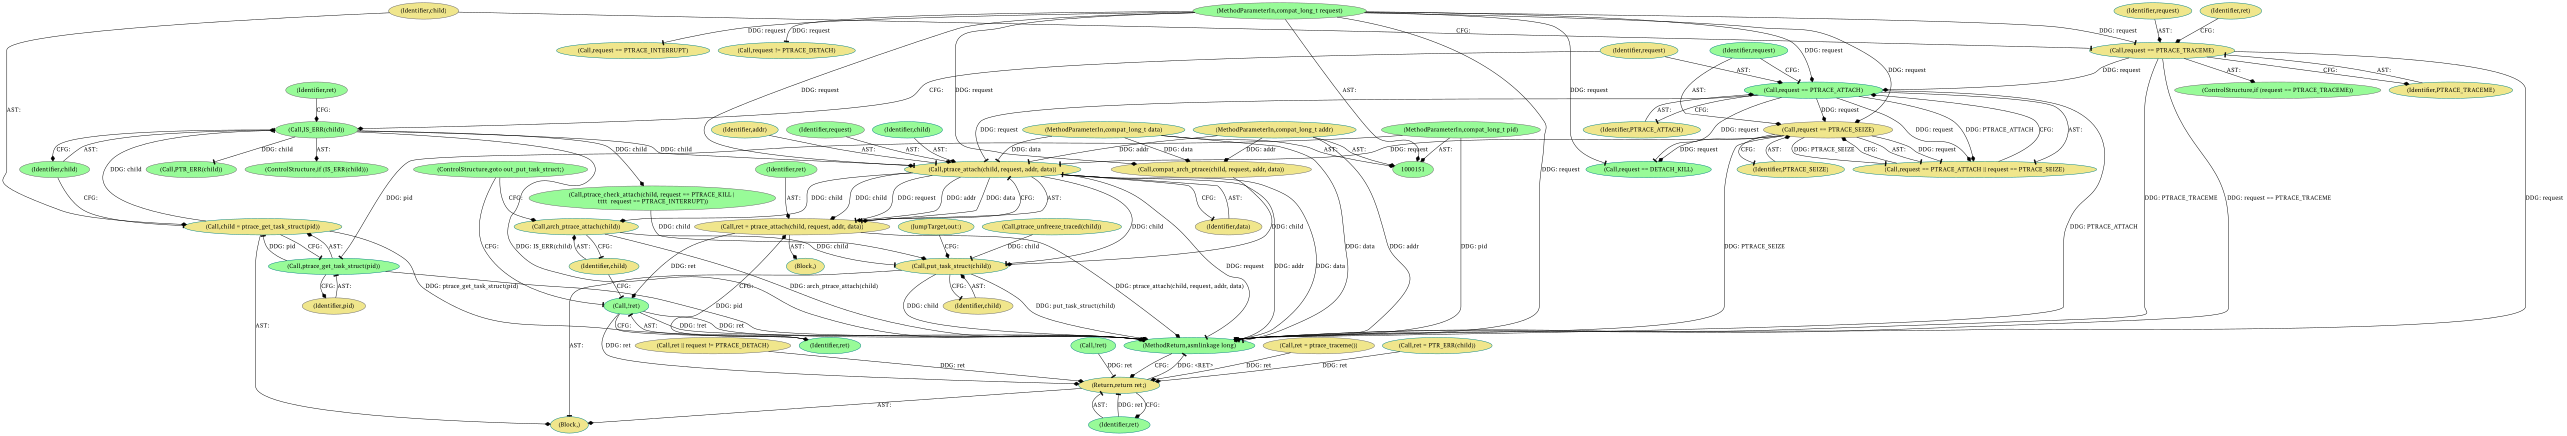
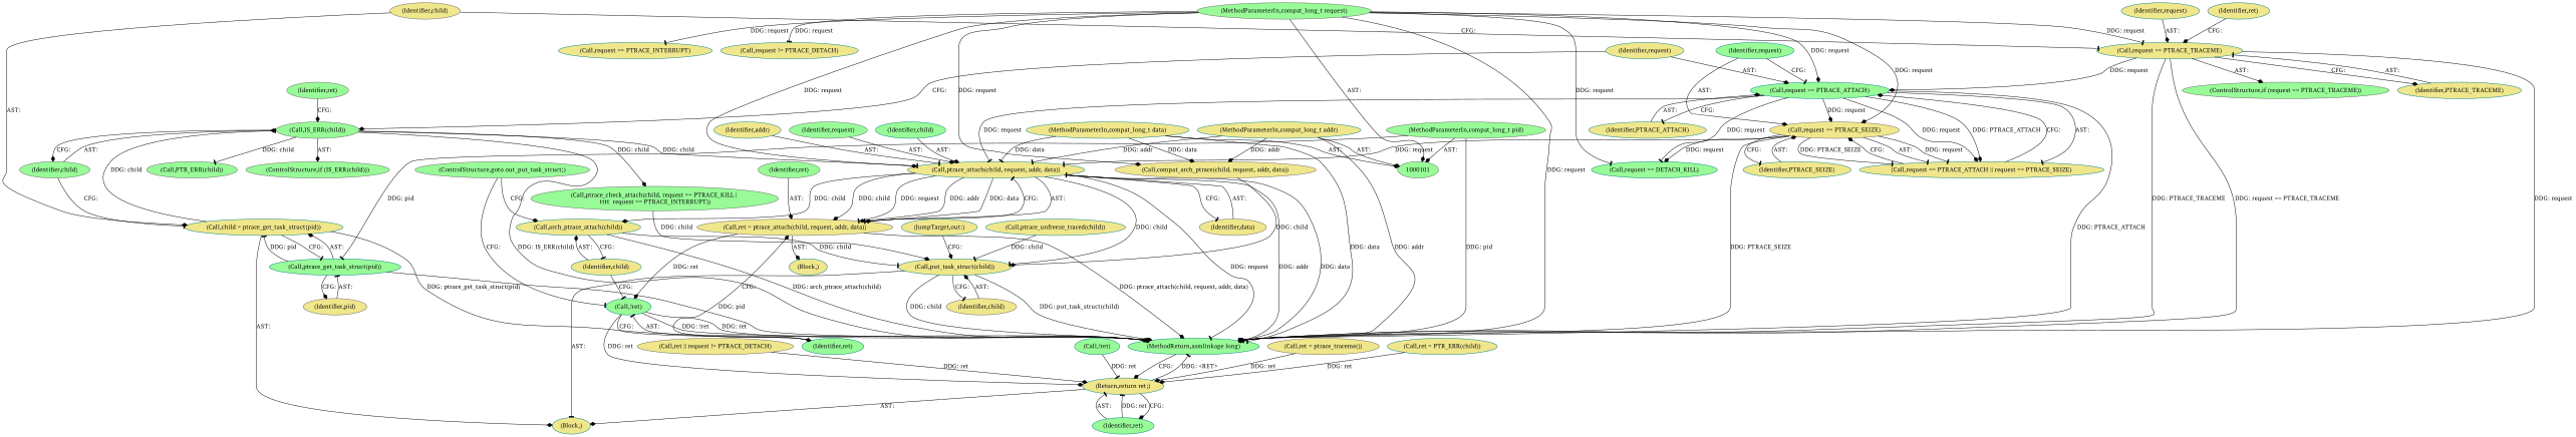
  digraph {
    fontname="PT Serif"
    node [color=teal fillcolor=khaki fontname="PT Serif" style=filled]
    edge [arrowhead=diamond fontname="PT Serif"]
    n1 [label="(Call,ptrace_attach(child, request, addr, data))"]
    n2 [color=gray40 label="(Call,ret = ptrace_attach(child, request, addr, data))"]
    n3 [label="(Call,arch_ptrace_attach(child))"]
    n4 [label="(Call,put_task_struct(child))"]
    n5 [fillcolor=palegreen label="(MethodReturn,asmlinkage long)"]
    n6 [color=gray40 label="(Identifier,data)"]
    n7 [fillcolor=palegreen label="(Call,!ret)"]
    n8 [label="(Block,)"]
    n9 [label="(Identifier,child)"]
    n10 [label="(Block,)"]
    n11 [color=gray40 label="(Identifier,child)"]
    n12 [label="(Return,return ret;)"]
    n13 [color=gray40 fillcolor=palegreen label="(Call,IS_ERR(child))"]
    n14 [color=gray40 fillcolor=palegreen label="(Identifier,child)"]
    n15 [color=gray40 fillcolor=palegreen label="(Call,PTR_ERR(child))"]
    n16 [color=gray40 fillcolor=palegreen label="(Call,ptrace_check_attach(child, request == PTRACE_KILL ||\n \t\t\t\t  request == PTRACE_INTERRUPT))"]
    n17 [color=gray40 fillcolor=palegreen label="(ControlStructure,if (IS_ERR(child)))"]
    n18 [label="(Call,child = ptrace_get_task_struct(pid))"]
    n19 [fillcolor=palegreen label="(Call,ptrace_get_task_struct(pid))"]
    n20 [color=gray40 label="(Identifier,pid)"]
    n21 [color=gray40 fillcolor=palegreen label="(MethodParameterIn,compat_long_t pid)"]
-   1000101 [color=gray40 fillcolor=palegreen label=1000151]
+   1000101 [color=gray40 fillcolor=palegreen]
    n23 [fillcolor=palegreen label="(Call,request == PTRACE_ATTACH)"]
    n24 [color=gray40 label="(Call,request == PTRACE_SEIZE)"]
    n25 [label="(Identifier,PTRACE_ATTACH)"]
    n26 [fillcolor=palegreen label="(Call,request == DETACH_KILL)"]
    n27 [label="(Call,request == PTRACE_ATTACH || request == PTRACE_SEIZE)"]
    n28 [label="(Identifier,PTRACE_SEIZE)"]
    n29 [label="(Call,request == PTRACE_TRACEME)"]
    n30 [label="(Identifier,PTRACE_TRACEME)"]
    n31 [color=gray40 fillcolor=palegreen label="(ControlStructure,if (request == PTRACE_TRACEME))"]
    n32 [color=gray40 fillcolor=palegreen label="(MethodParameterIn,compat_long_t request)"]
    n33 [label="(Call,request == PTRACE_INTERRUPT)"]
    n34 [label="(Call,request != PTRACE_DETACH)"]
    n35 [color=gray40 label="(Call,compat_arch_ptrace(child, request, addr, data))"]
    n36 [label="(MethodParameterIn,compat_long_t addr)"]
    n37 [label="(MethodParameterIn,compat_long_t data)"]
    n38 [fillcolor=palegreen label="(Identifier,ret)"]
    n39 [fillcolor=palegreen label="(Identifier,ret)"]
    n40 [fillcolor=palegreen label="(Identifier,child)"]
    n41 [color=gray40 label="(Call,ret = ptrace_traceme())"]
    n42 [fillcolor=palegreen label="(Identifier,request)"]
    n43 [color=gray40 fillcolor=palegreen label="(Identifier,ret)"]
    n44 [label="(Identifier,request)"]
    n45 [label="(JumpTarget,out:)"]
    n46 [color=gray40 fillcolor=palegreen label="(ControlStructure,goto out_put_task_struct;)"]
    n47 [label="(Identifier,ret)"]
    n48 [color=gray40 label="(Identifier,child)"]
    n49 [label="(Identifier,addr)"]
    n50 [color=gray40 fillcolor=palegreen label="(Identifier,ret)"]
    n51 [color=gray40 fillcolor=palegreen label="(Identifier,request)"]
    n52 [label="(Call,ret = PTR_ERR(child))"]
    n53 [color=gray40 label="(Call,ret || request != PTRACE_DETACH)"]
    n54 [label="(Identifier,request)"]
    n55 [label="(Call,ptrace_unfreeze_traced(child))"]
    n56 [fillcolor=palegreen label="(Call,!ret)"]
    n1 -> n2 [arrowhead=tee label="AST: "]
    n1 -> n2 [label="DDG: child"]
    n1 -> n2 [arrowhead=tee label="DDG: request"]
    n1 -> n2 [label="DDG: addr"]
    n1 -> n2 [label="DDG: data"]
    n1 -> n3 [label="DDG: child"]
    n1 -> n4 [arrowhead=tee label="DDG: child"]
    n1 -> n5 [arrowhead=tee label="DDG: request"]
    n1 -> n5 [arrowhead=tee label="DDG: addr"]
    n1 -> n5 [label="DDG: data"]
    n1 -> n6 [arrowhead=tee label="CFG: "]
    n2 -> n1 [arrowhead=tee label="CFG: "]
    n2 -> n5 [label="DDG: ptrace_attach(child, request, addr, data)"]
    n2 -> n7 [label="DDG: ret"]
    n2 -> n8 [label="AST: "]
    n3 -> n4 [arrowhead=tee label="DDG: child"]
    n3 -> n5 [label="DDG: arch_ptrace_attach(child)"]
    n3 -> n9 [arrowhead=tee label="CFG: "]
    n4 -> n5 [label="DDG: child"]
    n4 -> n5 [label="DDG: put_task_struct(child)"]
    n4 -> n10 [arrowhead=tee label="AST: "]
    n4 -> n11 [arrowhead=tee label="CFG: "]
    n5 -> n12 [label="CFG: "]
    n6 -> n1 [arrowhead=tee label="AST: "]
    n7 -> n5 [arrowhead=tee label="DDG: ret"]
    n7 -> n5 [arrowhead=tee label="DDG: !ret"]
    n7 -> n12 [label="DDG: ret"]
    n7 -> n38 [label="CFG: "]
    n9 -> n3 [label="AST: "]
    n9 -> n7 [arrowhead=tee label="CFG: "]
    n11 -> n4 [label="AST: "]
    n12 -> n5 [arrowhead=tee label="DDG: <RET>"]
    n12 -> n10 [label="AST: "]
    n12 -> n39 [label="CFG: "]
    n13 -> n1 [arrowhead=tee label="DDG: child"]
    n13 -> n5 [arrowhead=tee label="DDG: IS_ERR(child)"]
    n13 -> n14 [label="CFG: "]
    n13 -> n15 [arrowhead=tee label="DDG: child"]
    n13 -> n16 [label="DDG: child"]
    n13 -> n17 [label="AST: "]
    n14 -> n13 [label="AST: "]
    n14 -> n18 [arrowhead=tee label="CFG: "]
    n16 -> n4 [label="DDG: child"]
    n18 -> n5 [label="DDG: ptrace_get_task_struct(pid)"]
    n18 -> n10 [label="AST: "]
    n18 -> n13 [arrowhead=tee label="DDG: child"]
    n18 -> n19 [arrowhead=tee label="CFG: "]
    n19 -> n5 [arrowhead=tee label="DDG: pid"]
    n19 -> n18 [label="AST: "]
    n19 -> n18 [arrowhead=tee label="DDG: pid"]
    n19 -> n20 [label="CFG: "]
    n20 -> n19 [arrowhead=tee label="AST: "]
    n21 -> n5 [arrowhead=tee label="DDG: pid"]
    n21 -> n19 [arrowhead=tee label="DDG: pid"]
    n21 -> 1000101 [label="AST: "]
    n23 -> n1 [arrowhead=tee label="DDG: request"]
    n23 -> n5 [label="DDG: PTRACE_ATTACH"]
    n23 -> n24 [label="DDG: request"]
    n23 -> n25 [arrowhead=tee label="CFG: "]
    n23 -> n26 [arrowhead=tee label="DDG: request"]
    n23 -> n27 [arrowhead=tee label="AST: "]
    n23 -> n27 [label="DDG: request"]
    n23 -> n27 [label="DDG: PTRACE_ATTACH"]
    n24 -> n1 [arrowhead=tee label="DDG: request"]
    n24 -> n5 [label="DDG: PTRACE_SEIZE"]
    n24 -> n26 [label="DDG: request"]
    n24 -> n27 [arrowhead=tee label="AST: "]
    n24 -> n27 [arrowhead=tee label="DDG: request"]
    n24 -> n27 [arrowhead=tee label="DDG: PTRACE_SEIZE"]
    n24 -> n28 [arrowhead=tee label="CFG: "]
    n25 -> n23 [label="AST: "]
    n27 -> n23 [label="CFG: "]
    n27 -> n24 [label="CFG: "]
    n28 -> n24 [label="AST: "]
    n29 -> n5 [arrowhead=tee label="DDG: PTRACE_TRACEME"]
    n29 -> n5 [label="DDG: request == PTRACE_TRACEME"]
    n29 -> n5 [label="DDG: request"]
    n29 -> n23 [label="DDG: request"]
    n29 -> n30 [label="CFG: "]
    n29 -> n31 [label="AST: "]
    n30 -> n29 [arrowhead=tee label="AST: "]
    n32 -> n1 [label="DDG: request"]
    n32 -> n5 [arrowhead=tee label="DDG: request"]
    n32 -> 1000101 [label="AST: "]
    n32 -> n23 [label="DDG: request"]
    n32 -> n24 [label="DDG: request"]
    n32 -> n26 [arrowhead=tee label="DDG: request"]
    n32 -> n29 [arrowhead=tee label="DDG: request"]
    n32 -> n33 [arrowhead=tee label="DDG: request"]
    n32 -> n34 [arrowhead=tee label="DDG: request"]
    n32 -> n35 [label="DDG: request"]
    n35 -> n4 [label="DDG: child"]
    n36 -> n1 [arrowhead=tee label="DDG: addr"]
    n36 -> n5 [label="DDG: addr"]
    n36 -> 1000101 [label="AST: "]
    n36 -> n35 [label="DDG: addr"]
    n37 -> n1 [arrowhead=tee label="DDG: data"]
    n37 -> n5 [arrowhead=tee label="DDG: data"]
    n37 -> 1000101 [label="AST: "]
    n37 -> n35 [label="DDG: data"]
    n38 -> n2 [label="CFG: "]
    n38 -> n7 [arrowhead=tee label="AST: "]
    n39 -> n12 [arrowhead=tee label="AST: "]
    n39 -> n12 [arrowhead=tee label="DDG: ret"]
    n40 -> n1 [label="AST: "]
    n41 -> n12 [label="DDG: ret"]
    n42 -> n23 [arrowhead=tee label="CFG: "]
    n42 -> n24 [label="AST: "]
    n43 -> n2 [label="AST: "]
    n44 -> n13 [label="CFG: "]
    n44 -> n23 [label="AST: "]
    n45 -> n4 [label="CFG: "]
    n46 -> n3 [label="CFG: "]
    n46 -> n7 [arrowhead=tee label="CFG: "]
    n47 -> n29 [label="CFG: "]
    n48 -> n18 [label="AST: "]
    n48 -> n29 [arrowhead=tee label="CFG: "]
    n49 -> n1 [arrowhead=tee label="AST: "]
    n50 -> n13 [label="CFG: "]
    n51 -> n1 [label="AST: "]
    n52 -> n12 [label="DDG: ret"]
    n53 -> n12 [label="DDG: ret"]
    n54 -> n29 [label="AST: "]
    n55 -> n4 [arrowhead=tee label="DDG: child"]
    n56 -> n12 [arrowhead=tee label="DDG: ret"]
  }
